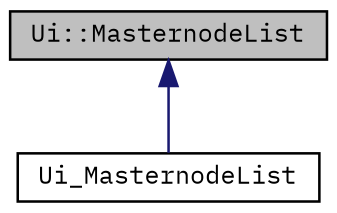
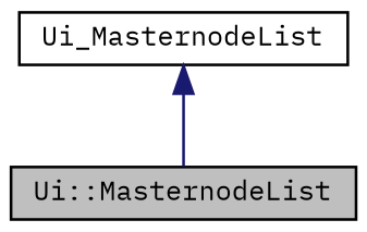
  digraph {
    fontname="IBM Plex Mono"
    node [color=black fontname="IBM Plex Mono" fontsize=10 shape=record style=filled]
    n1 [fillcolor=grey75 fontcolor=black height=0.2 label="Ui::MasternodeList" width=0.4]
    n2 [fillcolor=white height=0.2 label=Ui_MasternodeList width=0.4]
-   n1 -> n2 [color=midnightblue dir=back fontname="IBM Plex Mono" fontsize=10 labelfontname=Helvetica labelfontsize=10 style=solid]
+   n2 -> n1 [color=midnightblue dir=back fontname="IBM Plex Mono" fontsize=10 labelfontname=Helvetica labelfontsize=10 style=solid]
  }
